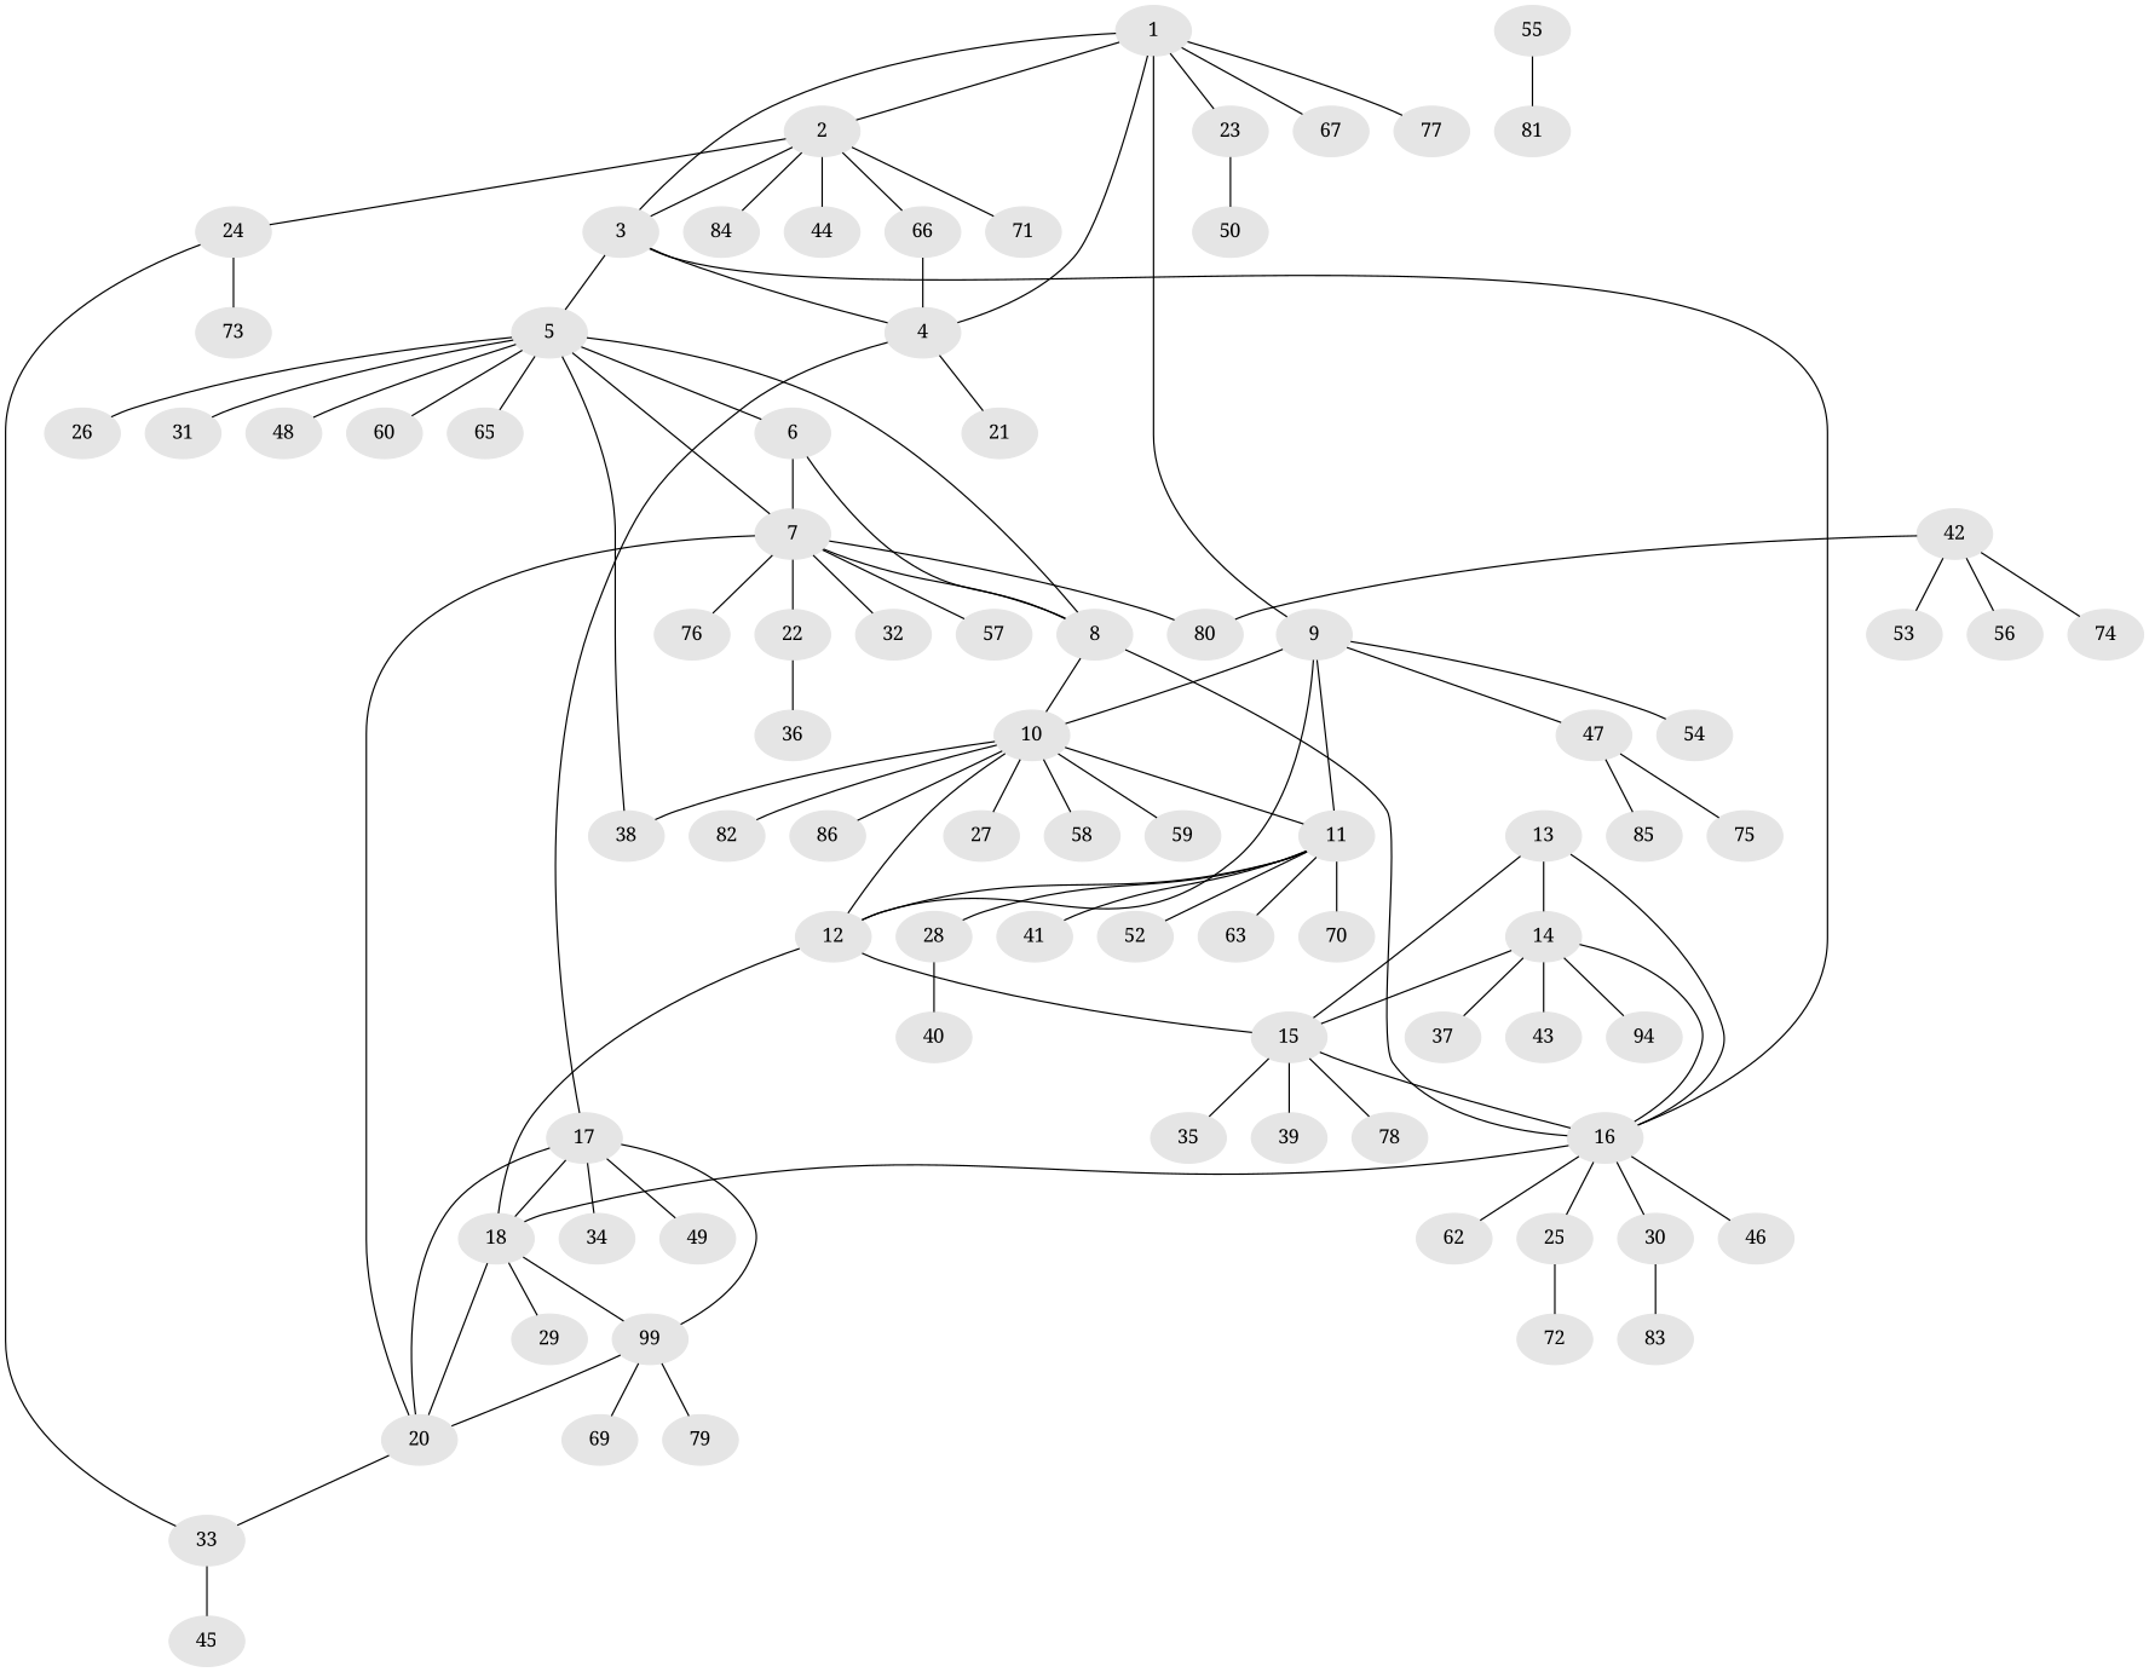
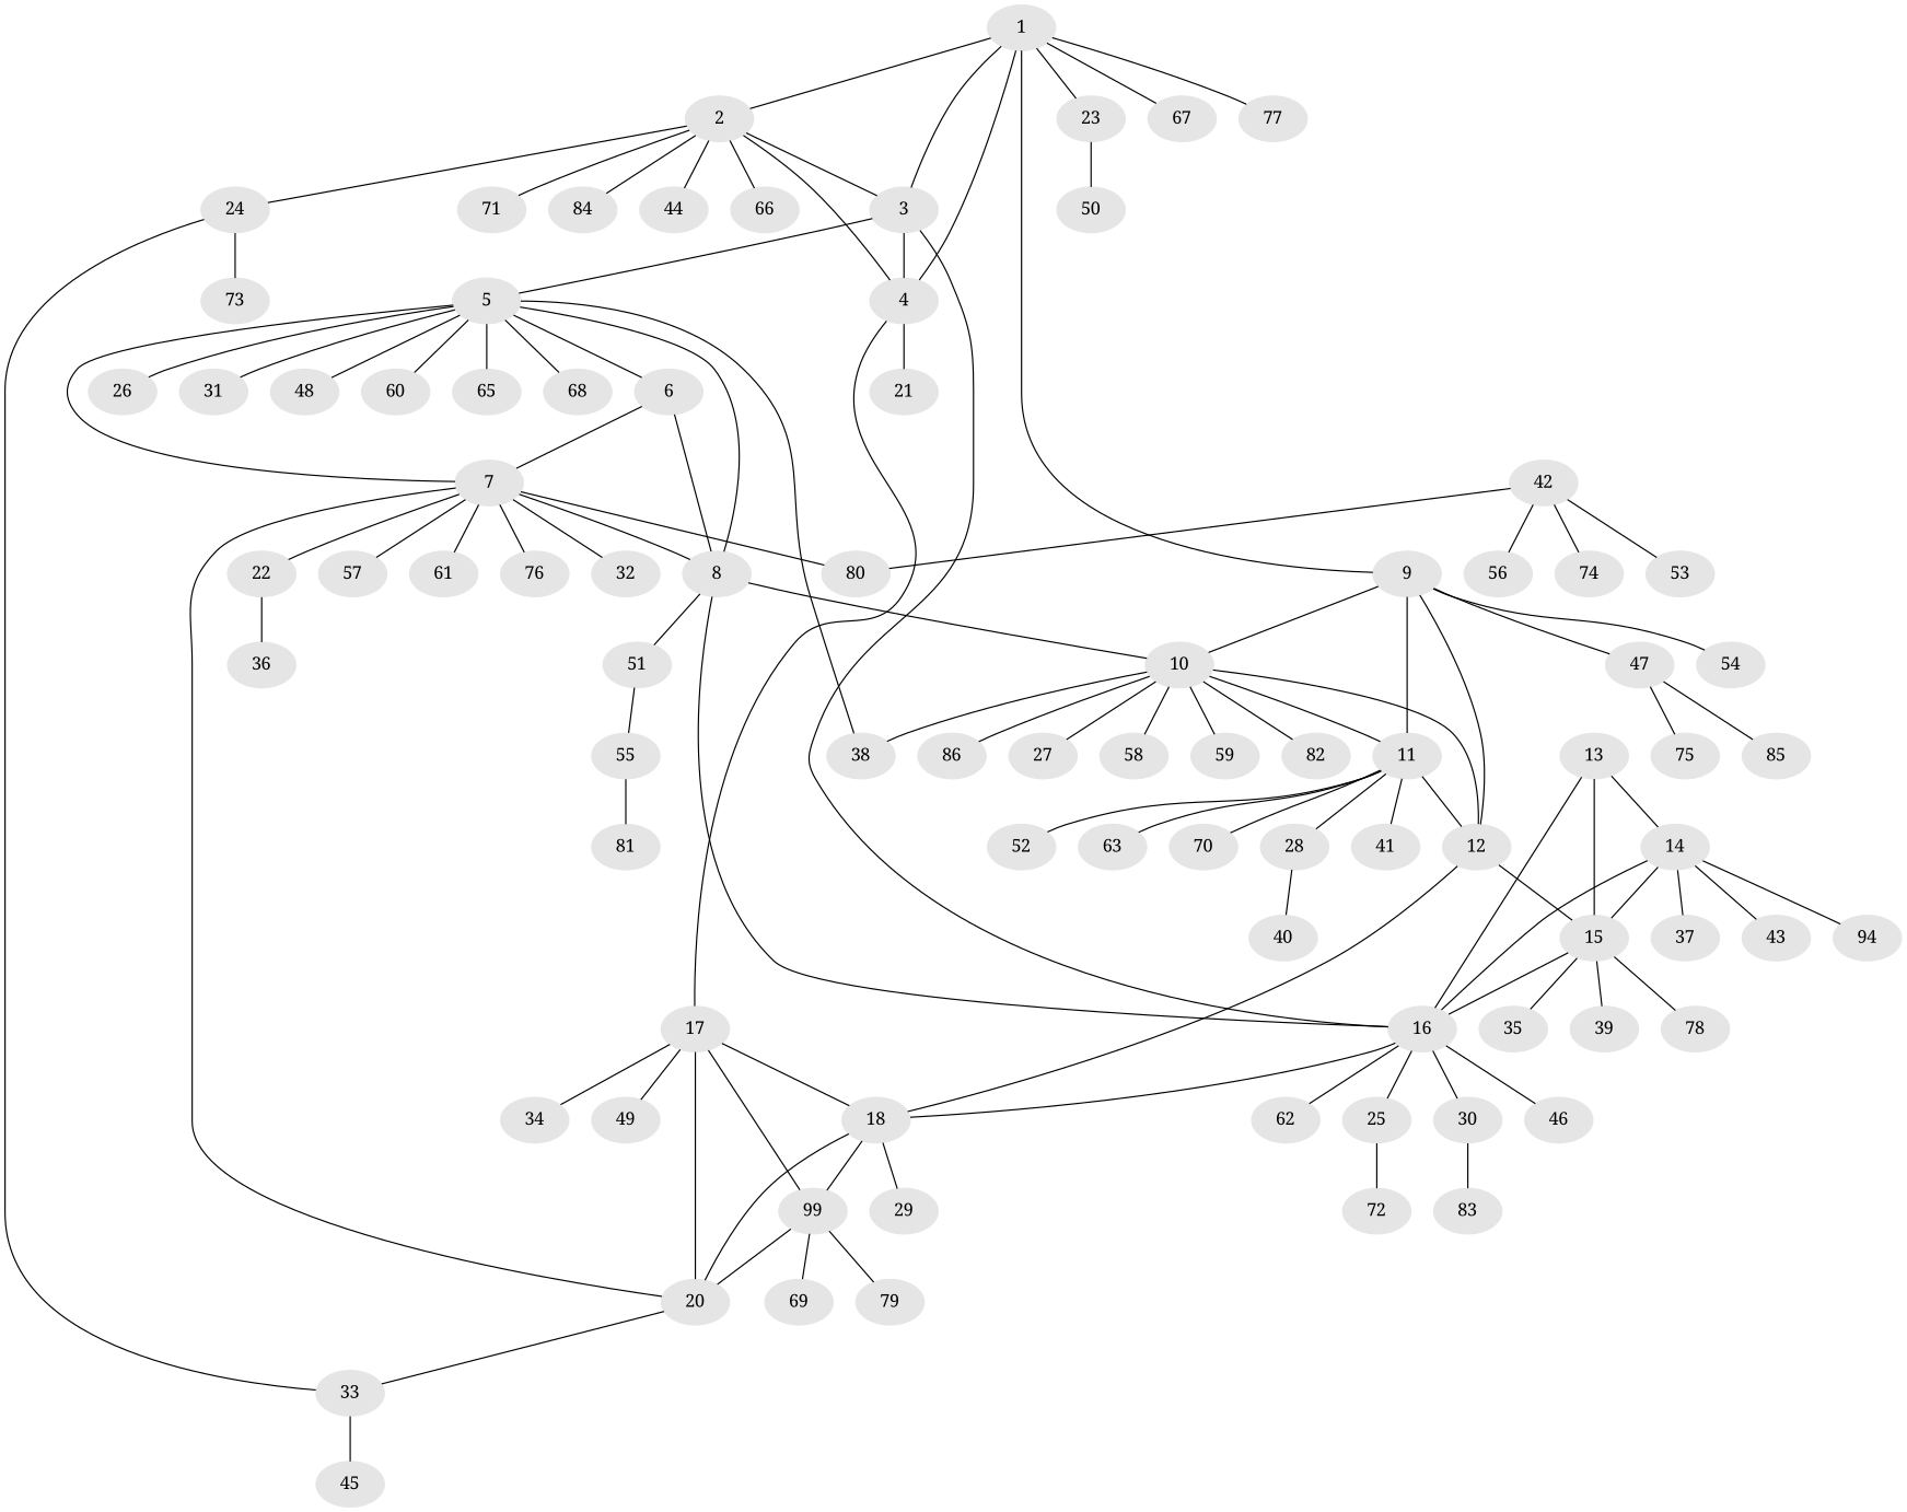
  graph {
    fontname="Noto Serif"
    node [color=gray90 fontname="Noto Serif" style=filled]
    edge [fontname="Noto Serif"]
    1
    2
    3
    4
    9
    23
    67
    77
    24
    44
    66
    71
    84
    5
    16
    17
    21
    10
    11
    12
    47
    54
    50
    33
    73
    6
    7
    8
    26
    31
    38
    48
    60
    65
+   68
    18
    25
    30
    46
    62
    20
    n42 [label=99]
    34
    49
    22
    32
    57
+   61
    76
    80
+   51
    36
    27
    58
    59
    82
    86
    55
    28
    41
    52
    63
    70
    15
    75
    85
    40
    35
    39
    78
    29
    13
    14
    37
    43
    n76 [label=94]
    72
    83
    69
    79
    42
    53
    56
    74
    45
    81
    1 -- 2
    1 -- 3
    1 -- 4
    1 -- 9
    1 -- 23
    1 -- 67
    1 -- 77
    2 -- 3
-   66 -- 4
+   2 -- 4
    2 -- 24
    2 -- 44
    2 -- 66
    2 -- 71
    2 -- 84
    3 -- 4
    3 -- 5
    3 -- 16
    4 -- 17
    4 -- 21
    9 -- 10
    9 -- 11
    9 -- 12
    9 -- 47
    9 -- 54
    23 -- 50
    24 -- 33
    24 -- 73
    5 -- 6
    5 -- 7
    5 -- 8
    5 -- 26
    5 -- 31
    5 -- 38
    5 -- 48
    5 -- 60
    5 -- 65
+   5 -- 68
    16 -- 18
    16 -- 25
    16 -- 30
    16 -- 46
    16 -- 62
    17 -- 18
    17 -- 20
    17 -- n42
    17 -- 34
    17 -- 49
    10 -- 11
    10 -- 12
    10 -- 38
    10 -- 27
    10 -- 58
    10 -- 59
    10 -- 82
    10 -- 86
    11 -- 12
    11 -- 28
    11 -- 41
    11 -- 52
    11 -- 63
    11 -- 70
    12 -- 18
    12 -- 15
    47 -- 75
    47 -- 85
    33 -- 45
    6 -- 7
    6 -- 8
    7 -- 8
    7 -- 20
    7 -- 22
    7 -- 32
    7 -- 57
+   7 -- 61
    7 -- 76
    7 -- 80
    8 -- 16
    8 -- 10
+   8 -- 51
    18 -- 20
    18 -- n42
    18 -- 29
    25 -- 72
    30 -- 83
    20 -- 33
    n42 -- 20
    n42 -- 69
    n42 -- 79
    22 -- 36
+   51 -- 55
    55 -- 81
    28 -- 40
    15 -- 16
    15 -- 35
    15 -- 39
    15 -- 78
    13 -- 16
    13 -- 15
    13 -- 14
    14 -- 16
    14 -- 15
    14 -- 37
    14 -- 43
    14 -- n76
    42 -- 80
    42 -- 53
    42 -- 56
    42 -- 74
  }
